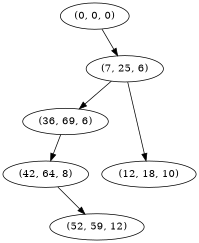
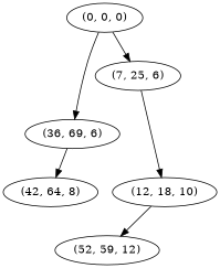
  digraph {
    n1 [label="(7, 25, 6)"]
    "(0, 0, 0)"
    n3 [label="(36, 69, 6)"]
    "(12, 18, 10)"
    "(42, 64, 8)"
    "(52, 59, 12)"
    n1 -> "(12, 18, 10)"
    "(0, 0, 0)" -> n1
-   n1 -> n3
+   "(0, 0, 0)" -> n3
    n3 -> "(42, 64, 8)"
-   "(42, 64, 8)" -> "(52, 59, 12)"
+   "(12, 18, 10)" -> "(52, 59, 12)"
  }
